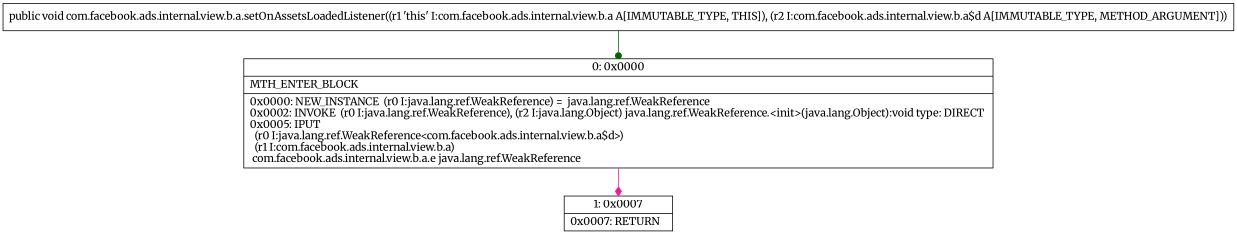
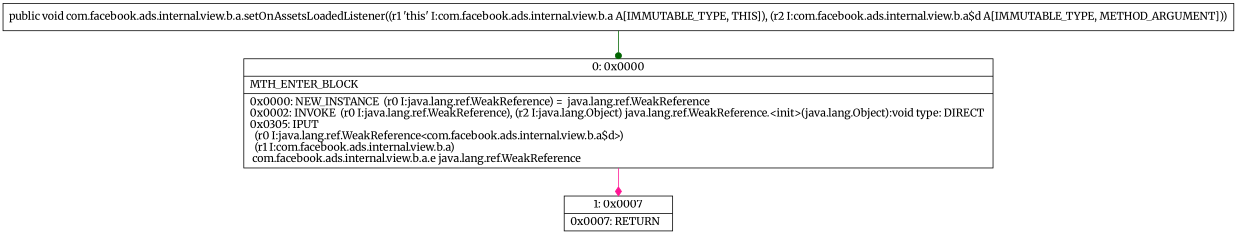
  digraph {
    fontname=Merriweather
    node [shape=record fontname=Merriweather]
    edge [fontname=Merriweather]
-   n1 [label="{0\:\ 0x0000|MTH_ENTER_BLOCK\l|0x0000: NEW_INSTANCE  (r0 I:java.lang.ref.WeakReference) =  java.lang.ref.WeakReference \l0x0002: INVOKE  (r0 I:java.lang.ref.WeakReference), (r2 I:java.lang.Object) java.lang.ref.WeakReference.\<init\>(java.lang.Object):void type: DIRECT \l0x0005: IPUT  \l  (r0 I:java.lang.ref.WeakReference\<com.facebook.ads.internal.view.b.a$d\>)\l  (r1 I:com.facebook.ads.internal.view.b.a)\l com.facebook.ads.internal.view.b.a.e java.lang.ref.WeakReference \l}"]
+   n1 [label="{0\:\ 0x0000|MTH_ENTER_BLOCK\l|0x0000: NEW_INSTANCE  (r0 I:java.lang.ref.WeakReference) =  java.lang.ref.WeakReference \l0x0002: INVOKE  (r0 I:java.lang.ref.WeakReference), (r2 I:java.lang.Object) java.lang.ref.WeakReference.\<init\>(java.lang.Object):void type: DIRECT \l0x0305: IPUT  \l  (r0 I:java.lang.ref.WeakReference\<com.facebook.ads.internal.view.b.a$d\>)\l  (r1 I:com.facebook.ads.internal.view.b.a)\l com.facebook.ads.internal.view.b.a.e java.lang.ref.WeakReference \l}"]
    n2 [label="{1\:\ 0x0007|0x0007: RETURN   \l}"]
    n3 [label="{public void com.facebook.ads.internal.view.b.a.setOnAssetsLoadedListener((r1 'this' I:com.facebook.ads.internal.view.b.a A[IMMUTABLE_TYPE, THIS]), (r2 I:com.facebook.ads.internal.view.b.a$d A[IMMUTABLE_TYPE, METHOD_ARGUMENT])) }"]
    n1 -> n2 [color=deeppink arrowhead=diamond]
    n3 -> n1 [color=darkgreen arrowhead=dot]
  }
